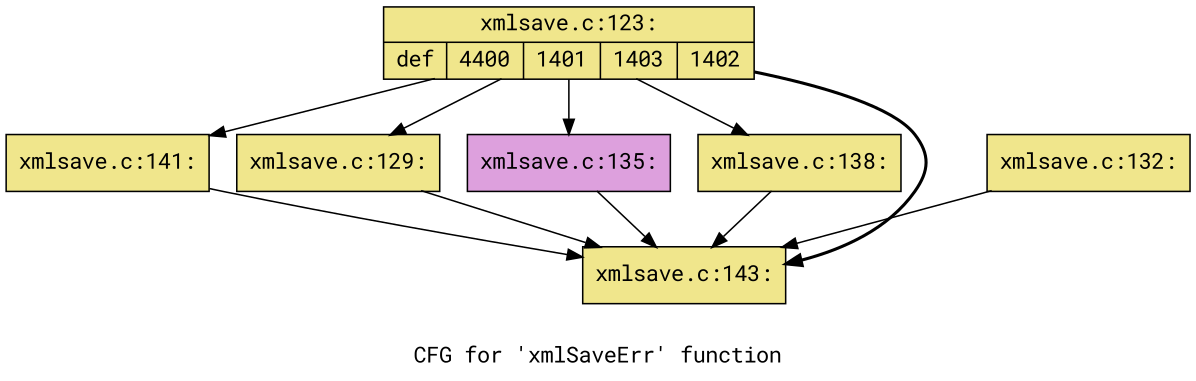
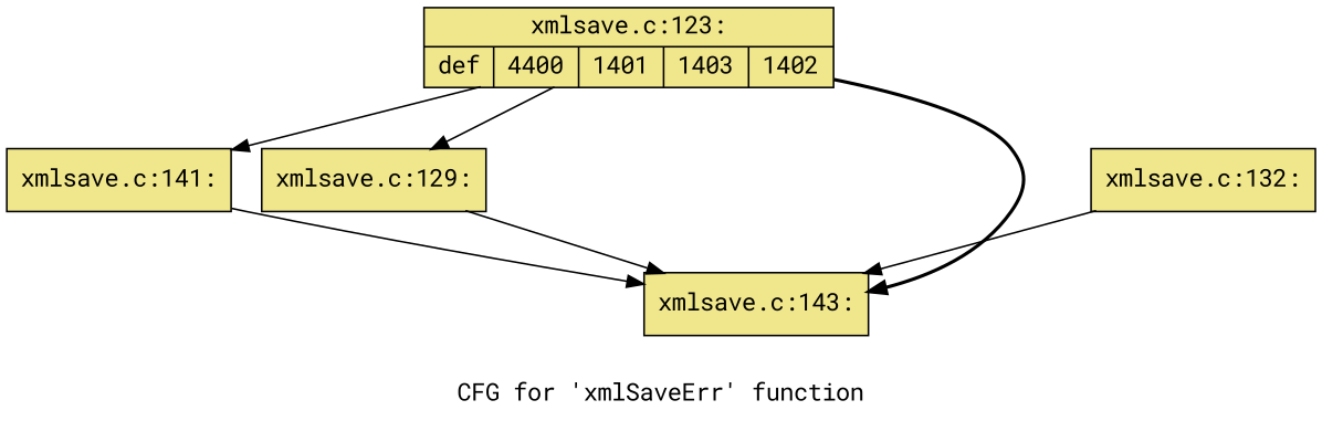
  digraph {
    fontname="Roboto Mono"
    label="CFG for 'xmlSaveErr' function"
    node [fillcolor=khaki fontname="Roboto Mono" shape=record style=filled]
    edge [fontname="Roboto Mono" style=solid]
    n1 [label="{xmlsave.c:123:|{<s0>def|<s1>4400|<s2>1401|<s3>1403|<s4>1402}}"]
    n2 [label="{xmlsave.c:141:}"]
    n3 [label="{xmlsave.c:129:}"]
-   n4 [fillcolor=plum label="{xmlsave.c:135:}"]
-   n5 [label="{xmlsave.c:138:}"]
    n6 [label="{xmlsave.c:143:}"]
    n7 [label="{xmlsave.c:132:}"]
    n1 -> n2
    n1 -> n3
-   n1 -> n4
-   n1 -> n5
    n1 -> n6 [style=bold]
    n2 -> n6
    n3 -> n6
-   n4 -> n6
-   n5 -> n6
    n7 -> n6
  }
